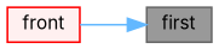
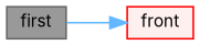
  digraph {
    rankdir=LR
    fontname=Inter
    node [fontname=Inter fontsize=10 shape=box style=filled]
    n1 [color=gray40 fillcolor=grey60 fontcolor=black height=0.2 label=first width=0.4]
    n2 [color=red fillcolor="#FFF0F0" height=0.2 label=front width=0.4]
-   n2 -> n1 [color=steelblue1 fontname=Inter fontsize=10 labelfontname=Helvetica labelfontsize=10 style=solid]
+   n1 -> n2 [color=steelblue1 fontname=Inter fontsize=10 labelfontname=Helvetica labelfontsize=10 style=solid]
  }
